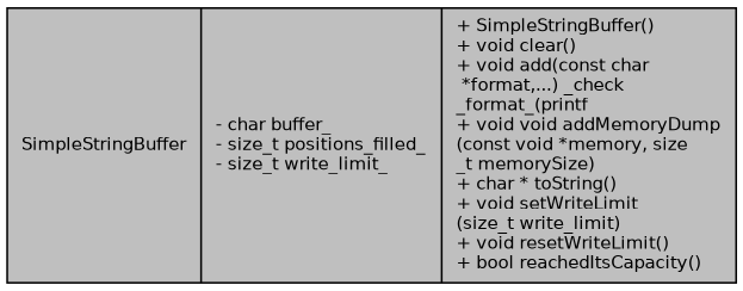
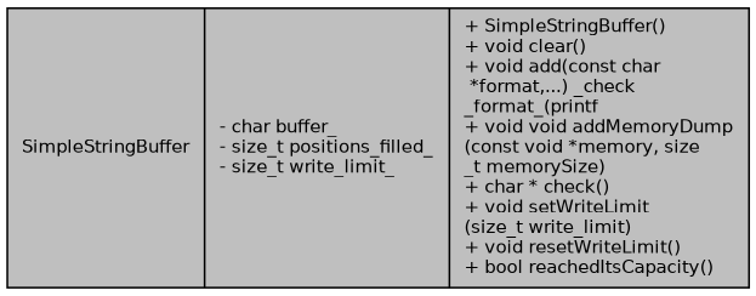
  digraph {
    rankdir=LR
-   n1 [color=black fillcolor=grey75 fontcolor=black fontname=Helvetica fontsize=10 height=0.2 label="{SimpleStringBuffer\n|- char buffer_\l- size_t positions_filled_\l- size_t write_limit_\l|+  SimpleStringBuffer()\l+ void clear()\l+ void add(const char\l *format,...) _check\l_format_(printf\l+ void void addMemoryDump\l(const void *memory, size\l_t memorySize)\l+ char * toString()\l+ void setWriteLimit\l(size_t write_limit)\l+ void resetWriteLimit()\l+ bool reachedItsCapacity()\l}" shape=record style=filled width=0.4]
+   n1 [color=black fillcolor=grey75 fontcolor=black fontname=Helvetica fontsize=10 height=0.2 label="{SimpleStringBuffer\n|- char buffer_\l- size_t positions_filled_\l- size_t write_limit_\l|+  SimpleStringBuffer()\l+ void clear()\l+ void add(const char\l *format,...) _check\l_format_(printf\l+ void void addMemoryDump\l(const void *memory, size\l_t memorySize)\l+ char * check()\l+ void setWriteLimit\l(size_t write_limit)\l+ void resetWriteLimit()\l+ bool reachedItsCapacity()\l}" shape=record style=filled width=0.4]
  }
